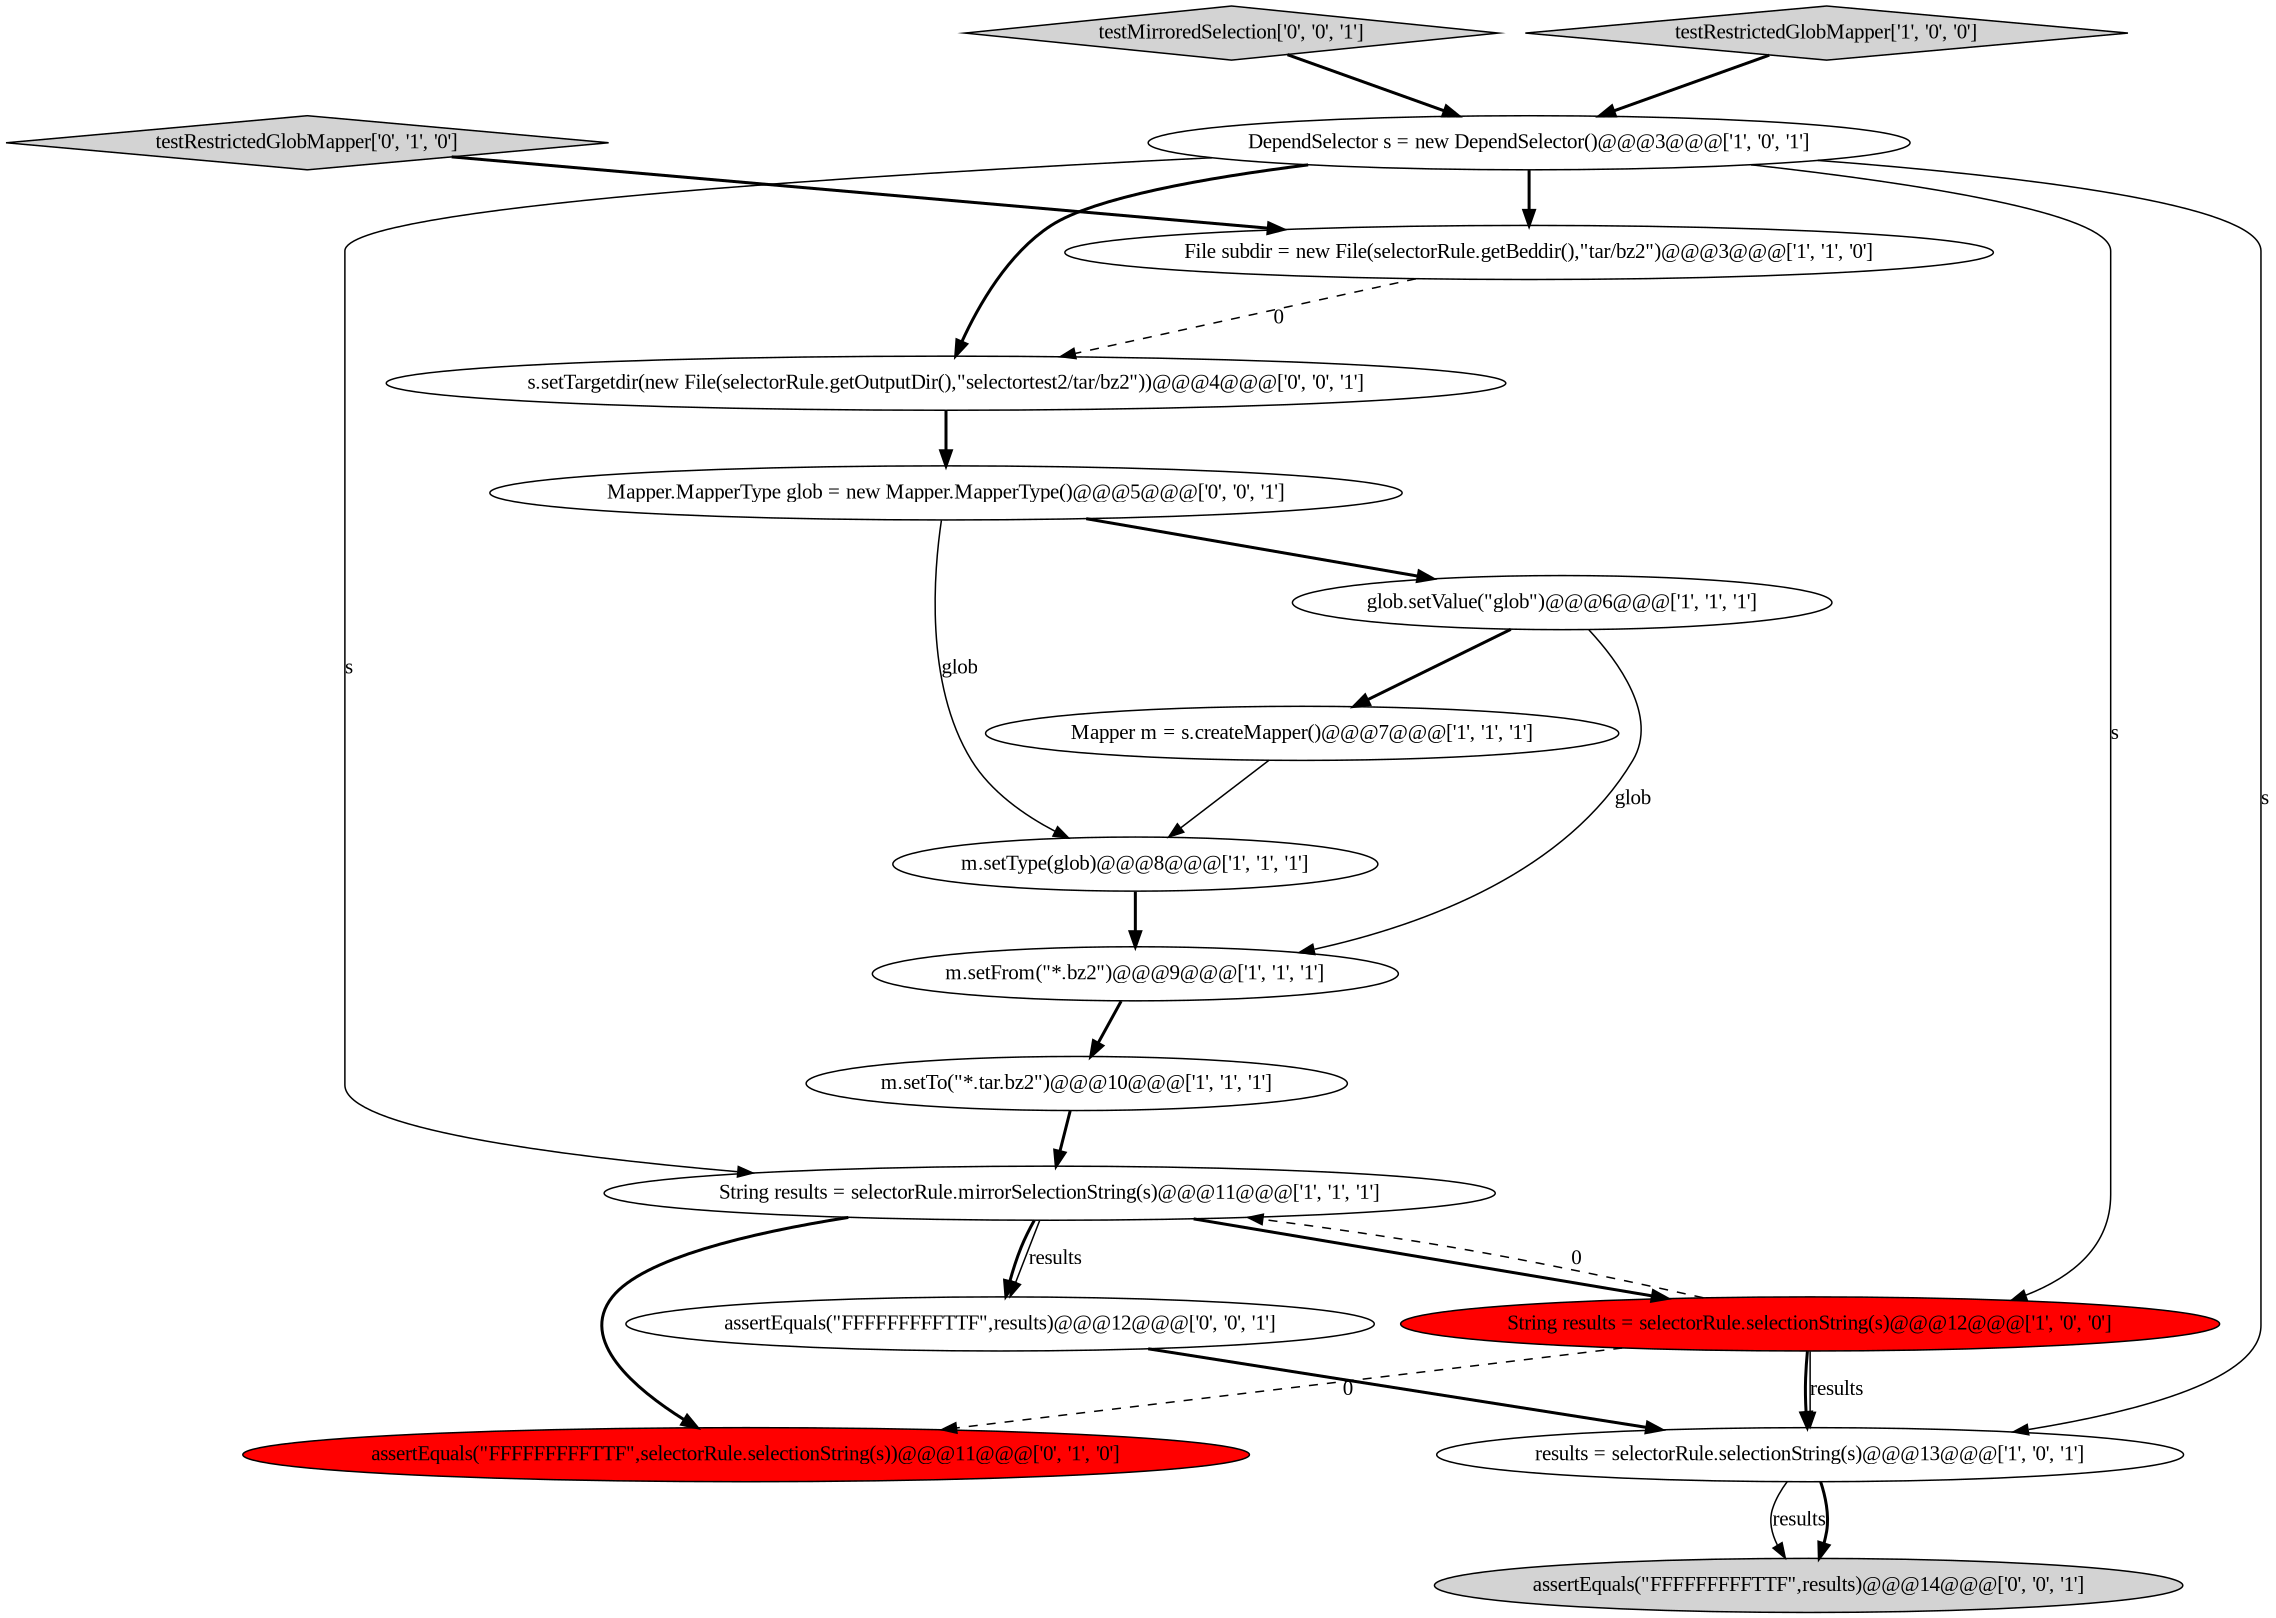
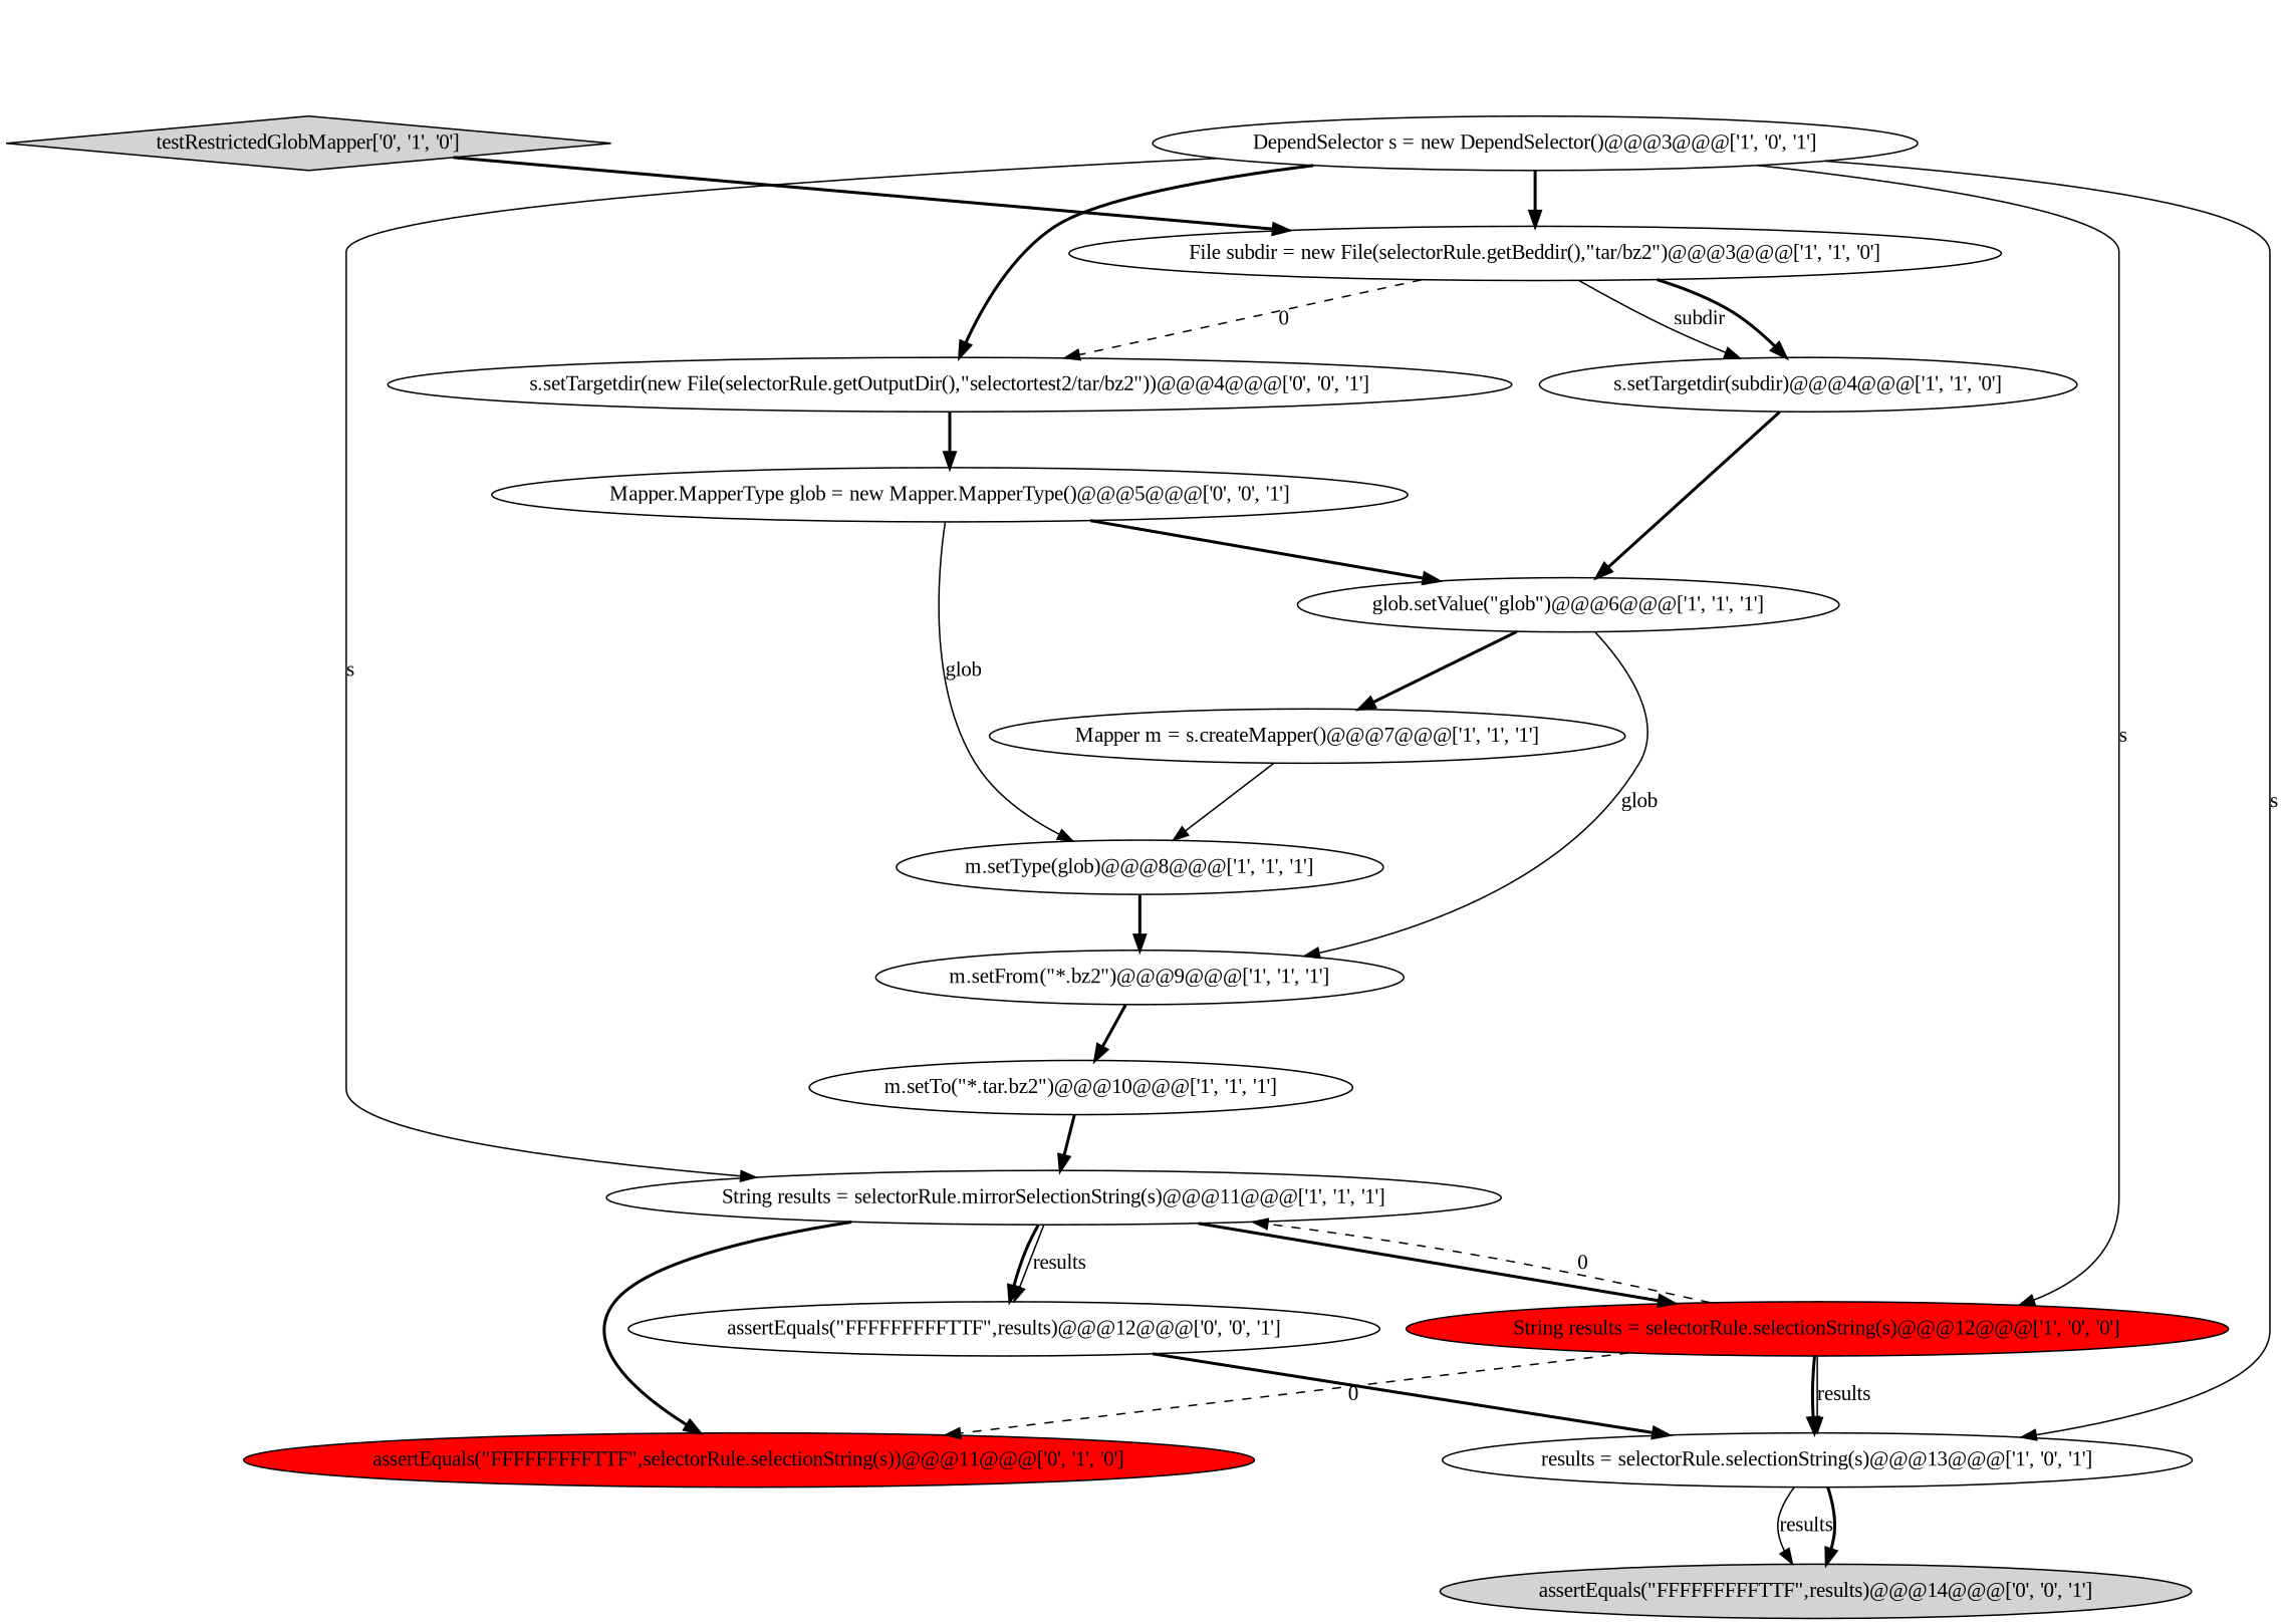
  digraph {
    fontname="Liberation Serif"
    node [fillcolor=white fontname="Liberation Serif" shape=ellipse style=filled]
    edge [fontname="Liberation Serif" style=bold]
    n1 [label="DependSelector s = new DependSelector()@@@3@@@['1', '0', '1']"]
    n2 [label="String results = selectorRule.mirrorSelectionString(s)@@@11@@@['1', '1', '1']"]
    n3 [label="s.setTargetdir(new File(selectorRule.getOutputDir(),\"selectortest2/tar/bz2\"))@@@4@@@['0', '0', '1']"]
    n4 [label="results = selectorRule.selectionString(s)@@@13@@@['1', '0', '1']"]
    n5 [fillcolor=red label="String results = selectorRule.selectionString(s)@@@12@@@['1', '0', '0']"]
    n6 [label="File subdir = new File(selectorRule.getBeddir(),\"tar/bz2\")@@@3@@@['1', '1', '0']"]
    n7 [label="assertEquals(\"FFFFFFFFFTTF\",results)@@@12@@@['0', '0', '1']"]
    n8 [fillcolor=red label="assertEquals(\"FFFFFFFFFTTF\",selectorRule.selectionString(s))@@@11@@@['0', '1', '0']"]
    n9 [label="Mapper.MapperType glob = new Mapper.MapperType()@@@5@@@['0', '0', '1']"]
    n10 [fillcolor=lightgray label="assertEquals(\"FFFFFFFFFTTF\",results)@@@14@@@['0', '0', '1']"]
-   n12 [fillcolor=lightgray label="testMirroredSelection['0', '0', '1']" shape=diamond]
+   n11 [label="s.setTargetdir(subdir)@@@4@@@['1', '1', '0']"]
    n13 [label="glob.setValue(\"glob\")@@@6@@@['1', '1', '1']"]
    n14 [label="m.setFrom(\"*.bz2\")@@@9@@@['1', '1', '1']"]
    n15 [label="Mapper m = s.createMapper()@@@7@@@['1', '1', '1']"]
    n16 [label="m.setTo(\"*.tar.bz2\")@@@10@@@['1', '1', '1']"]
    n17 [label="m.setType(glob)@@@8@@@['1', '1', '1']"]
-   n18 [fillcolor=lightgray label="testRestrictedGlobMapper['1', '0', '0']" shape=diamond]
    n19 [fillcolor=lightgray label="testRestrictedGlobMapper['0', '1', '0']" shape=diamond]
    n1 -> n2 [label=s style=solid]
    n1 -> n3
    n1 -> n4 [label=s style=solid]
    n1 -> n5 [label=s style=solid]
    n1 -> n6
    n2 -> n5
    n2 -> n7 [label=results style=solid]
    n2 -> n7
    n2 -> n8
    n3 -> n9
    n4 -> n10 [label=results style=solid]
    n4 -> n10
    n5 -> n2 [label=0 style=dashed]
    n5 -> n4
    n5 -> n4 [label=results style=solid]
    n5 -> n8 [label=0 style=dashed]
    n6 -> n3 [label=0 style=dashed]
+   n6 -> n11 [label=subdir style=solid]
+   n6 -> n11
    n7 -> n4
    n9 -> n13
    n9 -> n17 [label=glob style=solid]
-   n12 -> n1
+   n11 -> n13
    n13 -> n14 [label=glob style=solid]
    n13 -> n15
    n14 -> n16
    n15 -> n17 [style=solid]
    n16 -> n2
    n17 -> n14
-   n18 -> n1
    n19 -> n6
  }
